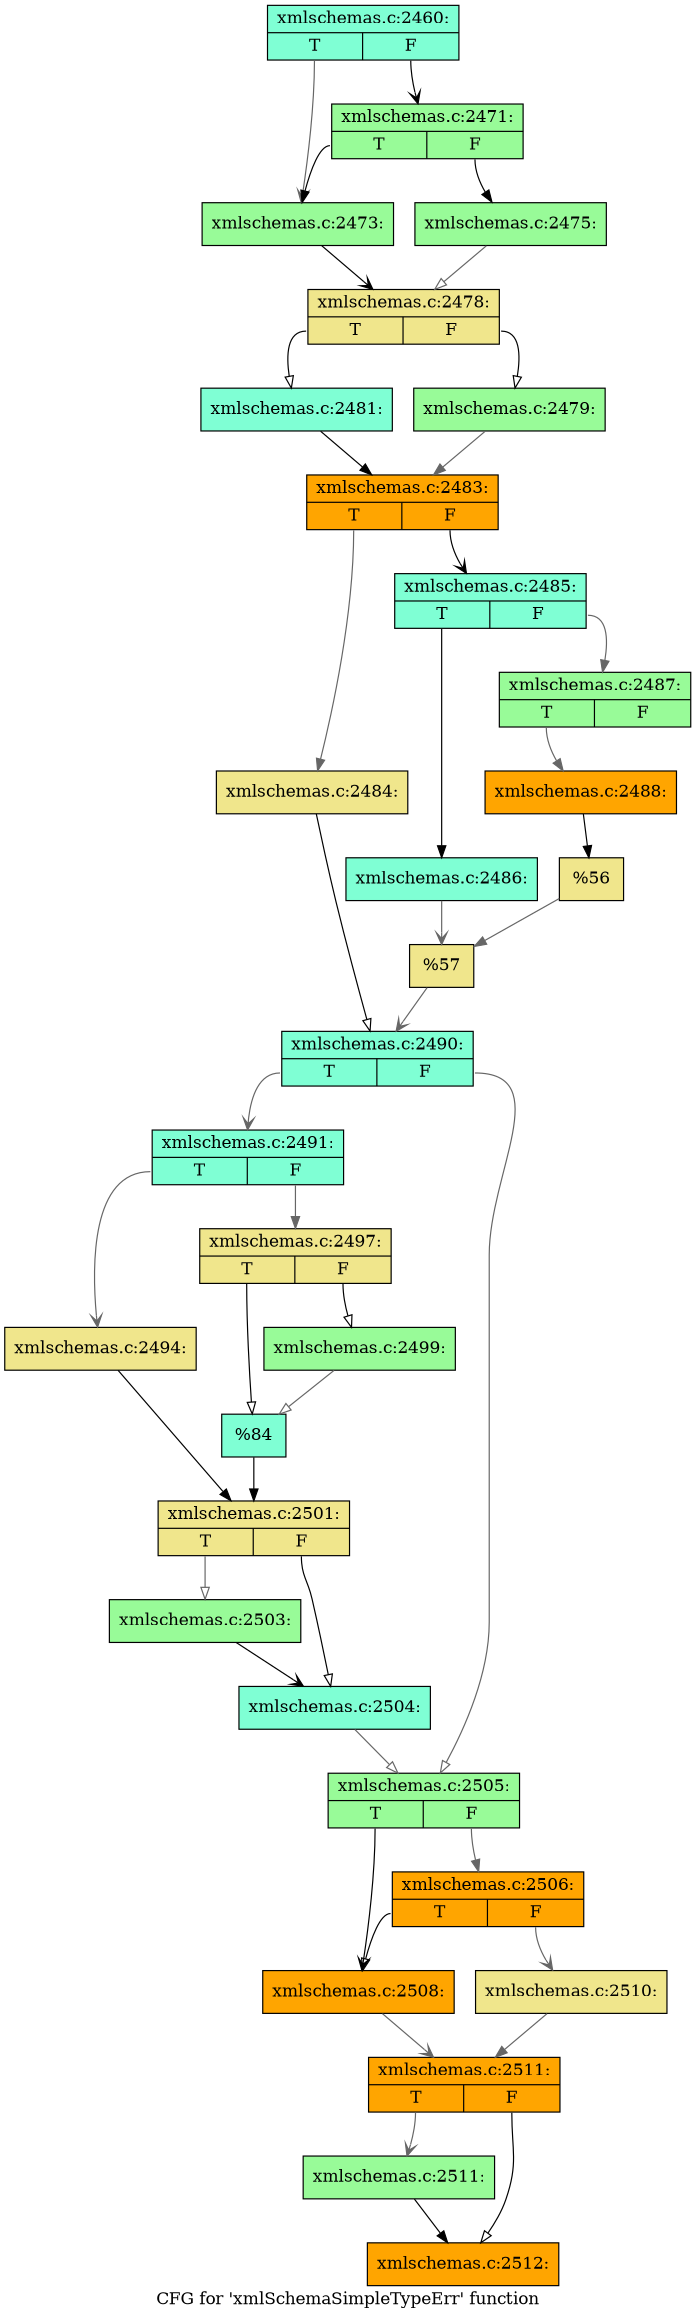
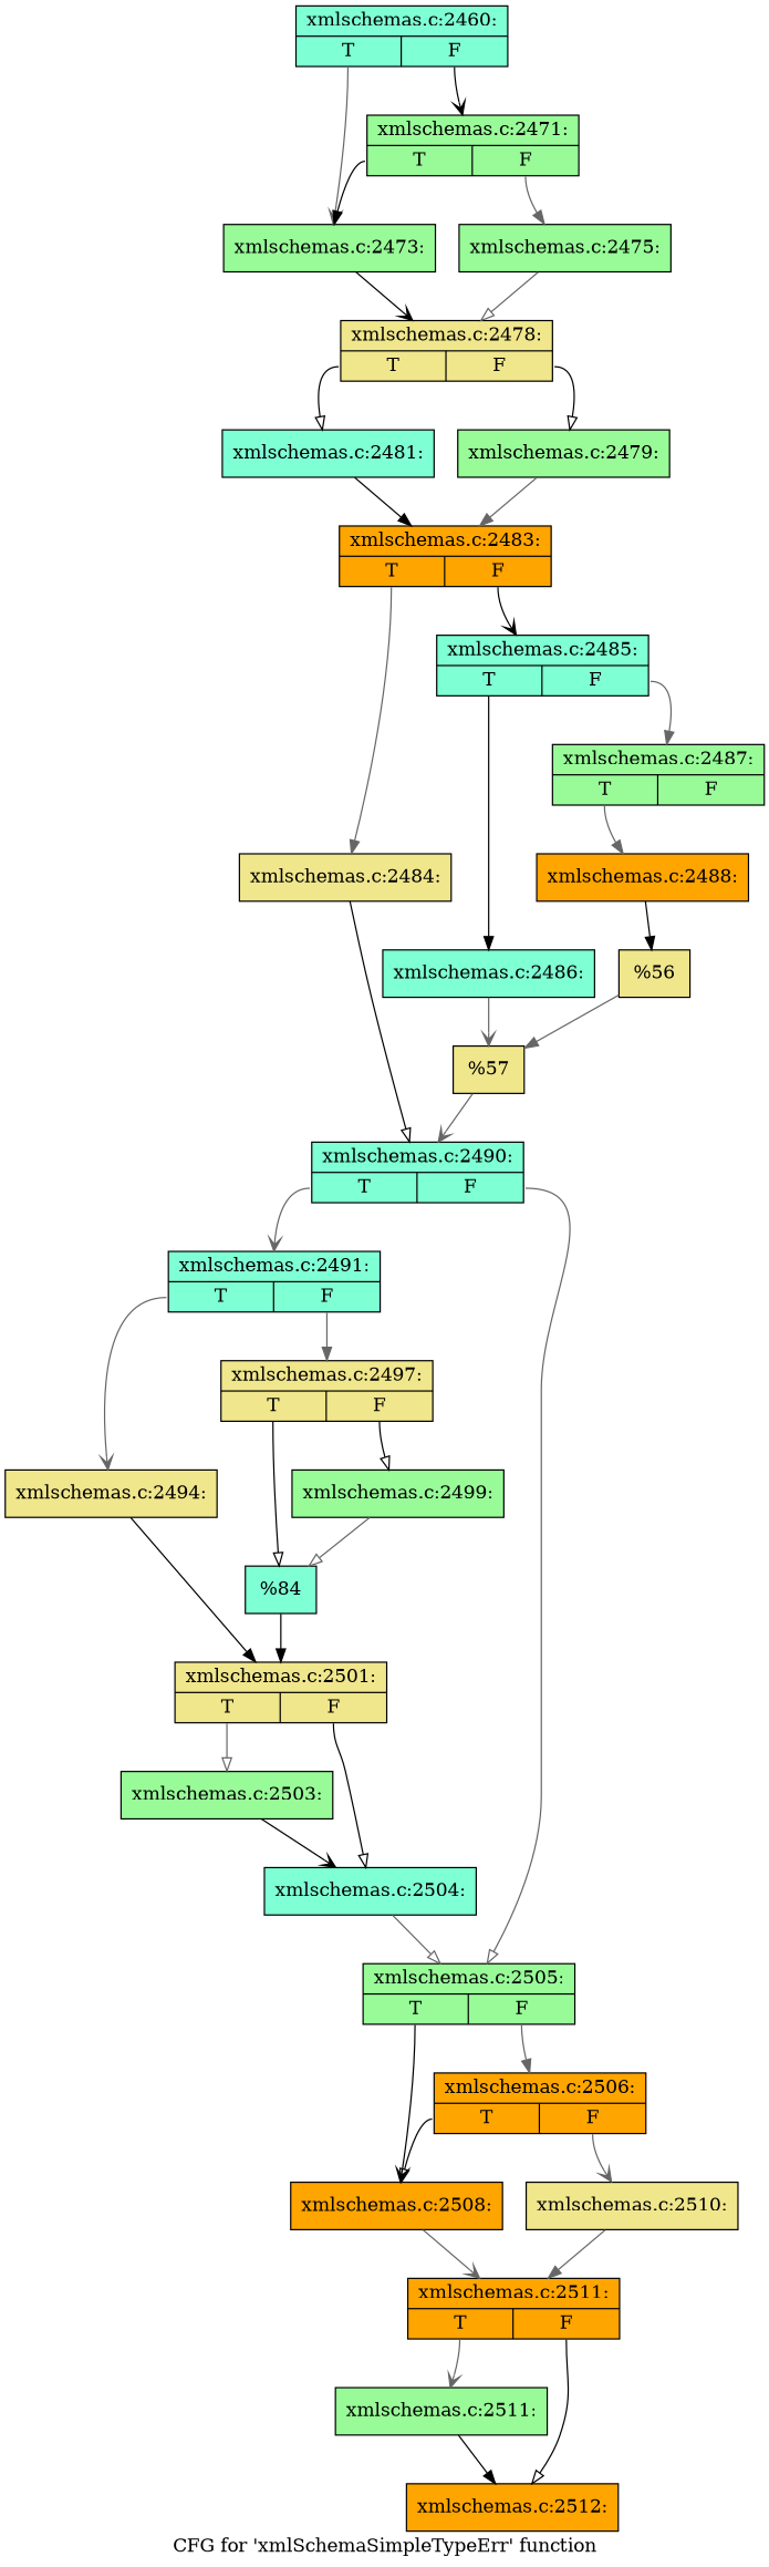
  digraph {
    label="CFG for 'xmlSchemaSimpleTypeErr' function"
    node [fillcolor=palegreen shape=record style=filled]
    edge [arrowhead=normal color=gray40]
    n1 [fillcolor=aquamarine label="{xmlschemas.c:2460:|{<s0>T|<s1>F}}"]
    n2 [label="{xmlschemas.c:2473:}"]
    n3 [label="{xmlschemas.c:2471:|{<s0>T|<s1>F}}"]
    n4 [fillcolor=khaki label="{xmlschemas.c:2478:|{<s0>T|<s1>F}}"]
    n5 [label="{xmlschemas.c:2475:}"]
    n6 [fillcolor=aquamarine label="{xmlschemas.c:2481:}"]
    n7 [label="{xmlschemas.c:2479:}"]
    n8 [fillcolor=orange label="{xmlschemas.c:2483:|{<s0>T|<s1>F}}"]
    n9 [fillcolor=khaki label="{xmlschemas.c:2484:}"]
    n10 [fillcolor=aquamarine label="{xmlschemas.c:2485:|{<s0>T|<s1>F}}"]
    n11 [fillcolor=aquamarine label="{xmlschemas.c:2490:|{<s0>T|<s1>F}}"]
    n12 [fillcolor=aquamarine label="{xmlschemas.c:2486:}"]
    n13 [label="{xmlschemas.c:2487:|{<s0>T|<s1>F}}"]
    n14 [fillcolor=aquamarine label="{xmlschemas.c:2491:|{<s0>T|<s1>F}}"]
    n15 [label="{xmlschemas.c:2505:|{<s0>T|<s1>F}}"]
    n16 [fillcolor=khaki label="{%57}"]
    n17 [fillcolor=orange label="{xmlschemas.c:2488:}"]
    n18 [fillcolor=khaki label="{xmlschemas.c:2494:}"]
    n19 [fillcolor=khaki label="{xmlschemas.c:2497:|{<s0>T|<s1>F}}"]
    n20 [fillcolor=orange label="{xmlschemas.c:2508:}"]
    n21 [fillcolor=orange label="{xmlschemas.c:2506:|{<s0>T|<s1>F}}"]
    n22 [fillcolor=khaki label="{%56}"]
    n23 [fillcolor=khaki label="{xmlschemas.c:2501:|{<s0>T|<s1>F}}"]
    n24 [fillcolor=aquamarine label="{%84}"]
    n25 [label="{xmlschemas.c:2499:}"]
    n26 [fillcolor=orange label="{xmlschemas.c:2511:|{<s0>T|<s1>F}}"]
    n27 [fillcolor=khaki label="{xmlschemas.c:2510:}"]
    n28 [label="{xmlschemas.c:2503:}"]
    n29 [fillcolor=aquamarine label="{xmlschemas.c:2504:}"]
    n30 [label="{xmlschemas.c:2511:}"]
    n31 [fillcolor=orange label="{xmlschemas.c:2512:}"]
    n1 -> n2 [arrowhead=vee tailport=s0]
    n1 -> n3 [arrowhead=vee color=black tailport=s1]
    n2 -> n4 [arrowhead=vee color=black]
    n3 -> n2 [color=black tailport=s0]
-   n3 -> n5 [color=black tailport=s1]
+   n3 -> n5 [tailport=s1]
    n4 -> n6 [arrowhead=onormal color=black tailport=s0]
    n4 -> n7 [arrowhead=onormal color=black tailport=s1]
    n5 -> n4 [arrowhead=onormal]
    n6 -> n8 [color=black]
    n7 -> n8
    n8 -> n9 [tailport=s0]
    n8 -> n10 [arrowhead=vee color=black tailport=s1]
    n9 -> n11 [arrowhead=onormal color=black]
    n10 -> n12 [color=black tailport=s0]
    n10 -> n13 [tailport=s1]
    n11 -> n14 [arrowhead=vee tailport=s0]
    n11 -> n15 [arrowhead=onormal tailport=s1]
    n12 -> n16 [arrowhead=vee]
    n13 -> n17 [tailport=s0]
    n14 -> n18 [arrowhead=vee tailport=s0]
    n14 -> n19 [tailport=s1]
    n15 -> n20 [arrowhead=vee color=black tailport=s0]
    n15 -> n21 [tailport=s1]
    n16 -> n11 [arrowhead=vee]
    n17 -> n22 [color=black]
    n18 -> n23 [color=black]
    n19 -> n24 [arrowhead=onormal color=black tailport=s0]
    n19 -> n25 [arrowhead=onormal color=black tailport=s1]
    n20 -> n26 [arrowhead=vee]
    n21 -> n20 [arrowhead=onormal color=black tailport=s0]
    n21 -> n27 [arrowhead=vee tailport=s1]
    n22 -> n16
    n23 -> n28 [arrowhead=onormal tailport=s0]
    n23 -> n29 [arrowhead=onormal color=black tailport=s1]
    n24 -> n23 [color=black]
    n25 -> n24 [arrowhead=onormal]
    n26 -> n30 [arrowhead=vee tailport=s0]
    n26 -> n31 [arrowhead=onormal color=black tailport=s1]
    n27 -> n26
    n28 -> n29 [arrowhead=vee color=black]
    n29 -> n15 [arrowhead=onormal]
    n30 -> n31 [color=black]
  }
